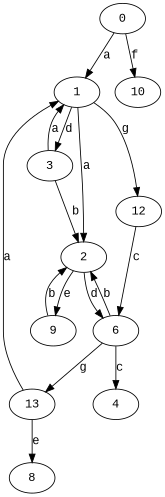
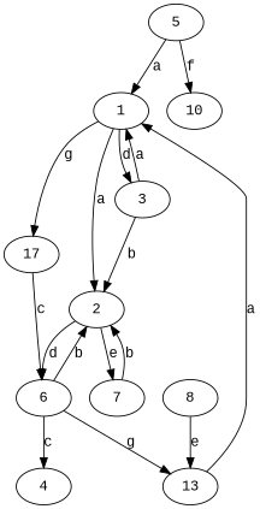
  strict digraph {
    fontname="Liberation Mono"
    node [fontname="Liberation Mono"]
    edge [fontname="Liberation Mono"]
-   0
+   0 [label=5]
    1
    10
    3
-   12
+   12 [label=17]
    2
    6
-   7 [label=9]
+   7
    13
    4
    8
    0 -> 1 [label=a]
    0 -> 10 [label=f]
    1 -> 3 [label=d]
    1 -> 12 [label=g]
    1 -> 2 [label=a]
    3 -> 1 [label=a]
    3 -> 2 [label=b]
    12 -> 6 [label=c]
    2 -> 6 [label=d]
    2 -> 7 [label=e]
    6 -> 2 [label=b]
    6 -> 13 [label=g]
    6 -> 4 [label=c]
    7 -> 2 [label=b]
    13 -> 1 [label=a]
-   13 -> 8 [label=e]
+   8 -> 13 [label=e]
  }
